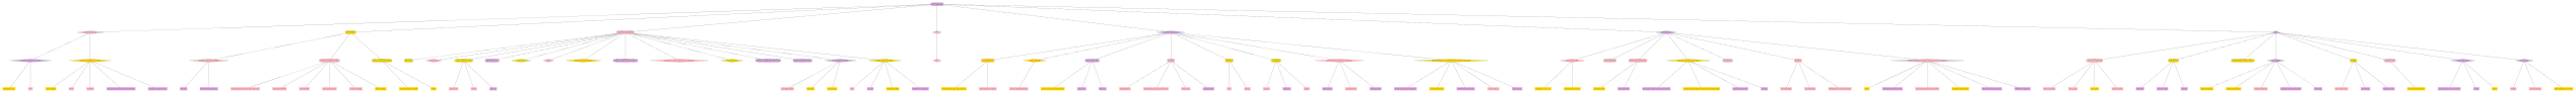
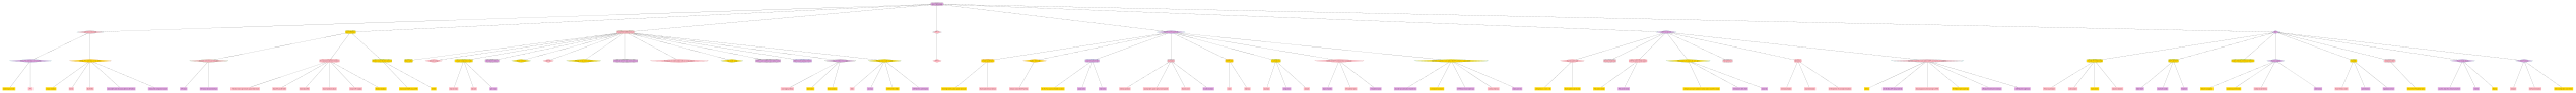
  digraph {
    fontname="Liberation Sans"
    fontsize=11
    nodesep=2
    ranksep=4
    root=0.2
    node [color=teal fillcolor=lightpink fontname="Liberation Sans" shape=plaintext style=filled]
    edge [arrowhead=none fontname="Liberation Sans"]
    n1 [color=darkgreen fillcolor=plum label="Layer 3 Technologies" shape=cylinder]
    n2 [label="Addressing technologies" shape=diamond]
    n3 [color=darkgreen fillcolor=gold label="Layer 3 Multicast" shape=cylinder]
    n4 [color=darkgreen label="Fundamental routing concepts" shape=cylinder]
    n5 [label="RIP v2" shape=diamond]
    n6 [fillcolor=plum label="EIGRP (for IPv4 and IPv6)" shape=diamond]
    n7 [fillcolor=plum label="OSPF (v2 and v3)" shape=diamond]
    n8 [fillcolor=plum label=BGP shape=diamond]
    n9 [fillcolor=plum label="Identify, IPv4 addressing and sub-netting" shape=diamond]
    n10 [color=brown fillcolor=gold label="Identify, IPv6 addressing and sub-netting" shape=diamond]
    n11 [color=darkgreen label="Troubleshoot reverse path forwarding" shape=diamond]
    n12 [color=brown label="IPv4 protocol independent multicast" shape=cylinder]
    n13 [fillcolor=gold label="Multicast source discovery protocol" shape=cylinder]
    n14 [color=darkgreen fillcolor=gold label="Static routing" shape=cylinder]
    n15 [color=brown label="Default routing" shape=diamond]
    n16 [fillcolor=gold label="Compare routing protocol types" shape=cylinder]
    n17 [color=darkgreen fillcolor=plum label="Administrative distance" shape=cylinder]
    n18 [fillcolor=gold label="Passive interface" shape=diamond]
    n19 [color=brown label="VRF lite" shape=diamond]
    n20 [color=darkgreen fillcolor=gold label="Filtering with any routing protocol" shape=diamond]
    n21 [color=darkgreen fillcolor=plum label="Redistribution between any routing protocol" shape=cylinder]
    n22 [color=brown label="Manual and auto summarization with any routing protocol" shape=diamond]
    n23 [fillcolor=gold label="Policy-based routing" shape=diamond]
    n24 [color=darkgreen fillcolor=plum label="Identify and troubleshoot sub-optimal routing" shape=cylinder]
    n25 [fillcolor=plum label="Bidirectional forwarding detection" shape=cylinder]
    n26 [color=darkgreen fillcolor=plum label="Loop prevention mechanisms" shape=diamond]
    n27 [color=darkgreen fillcolor=gold label="Routing protocol authentication" shape=diamond]
    n28 [color=brown label=RIPv2 shape=diamond]
    n29 [color=brown fillcolor=gold label="Describe packet types" shape=cylinder]
    n30 [color=brown fillcolor=gold label="Neighbor relationship" shape=diamond]
    n31 [fillcolor=plum label="Loop free path selection" shape=cylinder]
    n32 [label=Operations shape=cylinder]
    n33 [color=brown fillcolor=gold label="EIGRP stub" shape=cylinder]
    n34 [color=darkgreen fillcolor=gold label="Load-balancing" shape=cylinder]
    n35 [color=brown label="Implement EIGRP (multi-address) named mode" shape=diamond]
    n36 [fillcolor=gold label="Implement, troubleshoot and optimize EIGRP convergence and scalability" shape=diamond]
    n37 [color=brown label="Describe packet types" shape=diamond]
    n38 [label="Neighbor relationship" shape=cylinder]
    n39 [color=brown label="OSPFv3 address-family support" shape=cylinder]
    n40 [fillcolor=gold label="Network types, area types and router types" shape=diamond]
    n41 [label="Path preference" shape=cylinder]
    n42 [color=brown label=Operations shape=cylinder]
    n43 [label="Implement, troubleshoot and optimize OSPF convergence and scalability" shape=diamond]
-   n44 [color=darkgreen label="Describe, Peer relationships" shape=cylinder]
+   n44 [color=darkgreen fillcolor=gold label="Describe, Peer relationships" shape=cylinder]
    n45 [color=darkgreen fillcolor=gold label="IBGP and EBGP" shape=cylinder]
    n46 [fillcolor=gold label="Explain attributes and best-path selection" shape=cylinder]
    n47 [fillcolor=plum label="Routing update" shape=diamond]
    n48 [fillcolor=gold label=Scalability shape=cylinder]
    n49 [label="Multi-protocol BGP" shape=cylinder]
    n50 [fillcolor=plum label="AS path manipulations" shape=diamond]
    n51 [fillcolor=plum label="Other Features" shape=diamond]
    n52 [fillcolor=gold label="Address types, VLSM"]
    n53 [label=ARP]
    n54 [color=brown fillcolor=gold label="Unicast, multicast"]
    n55 [label="EUI-64"]
    n56 [color=darkgreen label="ND, RS/RA"]
    n57 [fillcolor=plum label="Autoconfig/SLAAC temporary addresses (RFC4941)"]
    n58 [color=brown fillcolor=plum label="Global prefix configuration feature"]
    n59 [color=darkgreen fillcolor=plum label="RPF failure"]
    n60 [fillcolor=plum label="RPF failure with tunnel interface"]
    n61 [label="PIM dense mode, sparse mode, sparse-dense mode"]
    n62 [label="Static RP, auto-RP, BSR"]
    n63 [color=darkgreen label="Bidirectional PIM"]
    n64 [color=brown label="Source-specific multicast"]
    n65 [color=brown label="Group to RP mapping"]
    n66 [color=darkgreen fillcolor=gold label="Multicast boundary"]
    n67 [color=darkgreen fillcolor=gold label="Intra-domain MSDP (anycast RP)"]
    n68 [fillcolor=gold label="SA filter"]
    n69 [color=darkgreen label="distance vector"]
    n70 [label="link state"]
    n71 [color=darkgreen fillcolor=plum label="path vector"]
    n72 [color=darkgreen label="Route tagging, filtering"]
    n73 [color=brown fillcolor=gold label="Split horizon"]
    n74 [color=darkgreen fillcolor=gold label="Route poisoning"]
    n75 [label=MD5]
    n76 [fillcolor=plum label="key-chain"]
    n77 [color=darkgreen fillcolor=gold label="OSPFv2 SHA1-196bit"]
    n78 [fillcolor=plum label="OSPFv3 IPsec authentication"]
    n79 [color=darkgreen fillcolor=gold label="Packet types (hello, query, update, and such)"]
    n80 [label="Route types (internal, external)"]
    n81 [color=brown label="Multicast, unicast EIGRP peering"]
    n82 [color=brown fillcolor=gold label="RD, FD, FC, successor, feasible successor"]
    n83 [color=brown fillcolor=plum label="Classic metric"]
    n84 [color=brown fillcolor=plum label="Wide metric"]
    n85 [label="General operations"]
    n86 [color=darkgreen label="Topology table, update, query, tunnel, passive"]
    n87 [label="Stuck in active"]
    n88 [fillcolor=plum label="Graceful shutdown"]
    n89 [color=brown label=stub]
    n90 [color=brown label="leak-map"]
    n91 [color=darkgreen label="equal-cost"]
    n92 [fillcolor=plum label="unequal-cost"]
    n93 [color=brown label="add-path"]
    n94 [color=brown fillcolor=plum label="Types of families"]
    n95 [color=brown label="IPv4 address-family"]
    n96 [fillcolor=plum label="IPv6 address-family"]
    n97 [fillcolor=plum label="Describe fast convergence requirements"]
    n98 [color=brown fillcolor=gold label="Control query boundaries"]
    n99 [color=brown fillcolor=plum label="IP FRR/fast reroute (single hop)"]
    n100 [label="Summary leak-map"]
    n101 [color=darkgreen fillcolor=plum label="Summary metric"]
    n102 [fillcolor=gold label="LSA types (1, 2, 3, 4, 5, 7, 9)"]
    n103 [color=darkgreen fillcolor=gold label="Route types (N1, N2, E1, E2)"]
    n104 [fillcolor=gold label="IPv4 address-family"]
    n105 [color=brown fillcolor=plum label="IPv6 address-family"]
-   n106 [color=brown fillcolor=plum label="Point-to-point, multipoint, broadcast, non-broadcast"]
    n107 [color=darkgreen fillcolor=gold label="LSA types, area type: backbone, normal, transit, stub, NSSA, totally"]
    n108 [color=brown fillcolor=plum label="Internal router, ABR, ASBR"]
    n109 [color=brown fillcolor=plum label="Virtual link"]
    n110 [label="General operations"]
    n111 [color=darkgreen label="Graceful shutdown"]
    n112 [color=brown label="GTSM (generic TTL security mechanism)"]
    n113 [fillcolor=gold label=Metrics]
    n114 [color=darkgreen fillcolor=plum label="LSA throttling, SPF tuning, fast hello"]
    n115 [color=brown label="LSA propagation control (area types, ISPF)"]
    n116 [color=brown fillcolor=gold label="IP FR/fast reroute (single hop)"]
    n117 [color=brown fillcolor=plum label="LFA/loop-free alternative (multi hop)"]
    n118 [color=darkgreen fillcolor=plum label="OSPFv3 prefix suppression"]
    n119 [color=darkgreen label="Peer-group, template"]
    n120 [color=darkgreen label="Active, passive"]
    n121 [fillcolor=gold label="States, timers"]
    n122 [label="Dynamic neighbors"]
    n123 [color=brown fillcolor=plum label="EBGP, IBGP"]
    n124 [color=darkgreen fillcolor=plum label="4 bytes AS number"]
    n125 [fillcolor=plum label="Private AS"]
    n126 [color=darkgreen fillcolor=gold label="Attribute manipulation"]
    n127 [color=brown fillcolor=gold label="Conditional advertisement"]
    n128 [color=brown label="Outbound route filtering"]
-   n129 [fillcolor=plum label="Communities, extended communities"]
    n130 [fillcolor=plum label="Multi-homing"]
    n131 [color=darkgreen label="Route-reflector, cluster"]
    n132 [color=darkgreen fillcolor=plum label=Confederations]
    n133 [fillcolor=plum label="Aggregation, AS set"]
    n134 [color=darkgreen fillcolor=gold label="IPv4, IPv6, VPN address-family"]
    n135 [color=brown fillcolor=plum label="Local AS, allow AS in, remove private AS"]
    n136 [color=brown fillcolor=plum label=Prepend]
    n137 [color=brown fillcolor=gold label=Regexp]
    n138 [color=brown label=Multipath]
    n139 [color=darkgreen label="BGP synchronization"]
    n140 [color=darkgreen fillcolor=gold label="Soft reconfiguration, route refresh"]
    n1 -> n2
    n1 -> n3
    n1 -> n4
    n1 -> n5
    n1 -> n6
    n1 -> n7
    n1 -> n8
    n2 -> n9
    n2 -> n10
    n3 -> n11
    n3 -> n12
    n3 -> n13
    n4 -> n14
    n4 -> n15
    n4 -> n16
    n4 -> n17
    n4 -> n18
    n4 -> n19
    n4 -> n20
    n4 -> n21
    n4 -> n22
    n4 -> n23
    n4 -> n24
    n4 -> n25
    n4 -> n26
    n4 -> n27
    n5 -> n28
    n6 -> n29
    n6 -> n30
    n6 -> n31
    n6 -> n32
    n6 -> n33
    n6 -> n34
    n6 -> n35
    n6 -> n36
    n7 -> n37
    n7 -> n38
    n7 -> n39
    n7 -> n40
    n7 -> n41
    n7 -> n42
    n7 -> n43
    n8 -> n44
    n8 -> n45
    n8 -> n46
    n8 -> n47
    n8 -> n48
    n8 -> n49
    n8 -> n50
    n8 -> n51
    n9 -> n52
    n9 -> n53
    n10 -> n54
    n10 -> n55
    n10 -> n56
    n10 -> n57
    n10 -> n58
    n11 -> n59
    n11 -> n60
    n12 -> n61
    n12 -> n62
    n12 -> n63
    n12 -> n64
    n12 -> n65
    n12 -> n66
    n13 -> n67
    n13 -> n68
    n16 -> n69
    n16 -> n70
    n16 -> n71
    n26 -> n72
    n26 -> n73
    n26 -> n74
    n27 -> n75
    n27 -> n76
    n27 -> n77
    n27 -> n78
    n29 -> n79
    n29 -> n80
    n30 -> n81
    n31 -> n82
    n31 -> n83
    n31 -> n84
    n32 -> n85
    n32 -> n86
    n32 -> n87
    n32 -> n88
    n33 -> n89
    n33 -> n90
    n34 -> n91
    n34 -> n92
    n34 -> n93
    n35 -> n94
    n35 -> n95
    n35 -> n96
    n36 -> n97
    n36 -> n98
    n36 -> n99
    n36 -> n100
    n36 -> n101
    n37 -> n102
    n37 -> n103
    n39 -> n104
    n39 -> n105
-   n40 -> n106
    n40 -> n107
    n40 -> n108
    n40 -> n109
    n42 -> n110
    n42 -> n111
    n42 -> n112
    n43 -> n113
    n43 -> n114
    n43 -> n115
    n43 -> n116
    n43 -> n117
    n43 -> n118
    n44 -> n119
    n44 -> n120
    n44 -> n121
    n44 -> n122
    n45 -> n123
    n45 -> n124
    n45 -> n125
    n47 -> n126
    n47 -> n127
    n47 -> n128
-   n47 -> n129
    n47 -> n130
    n48 -> n131
    n48 -> n132
    n48 -> n133
    n49 -> n134
    n50 -> n135
    n50 -> n136
    n50 -> n137
    n51 -> n138
    n51 -> n139
    n51 -> n140
  }
